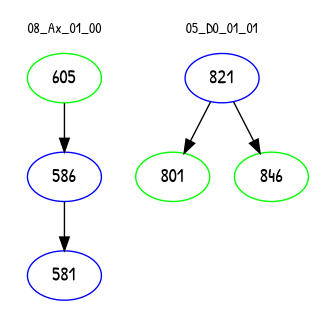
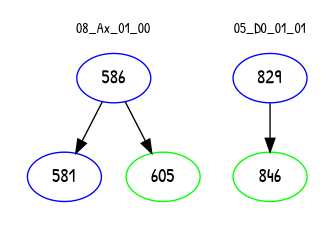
  digraph {
    fontname="Patrick Hand"
    node [color=blue fontname="Patrick Hand"]
    edge [color=black fontname="Patrick Hand"]
    n1 [label=586]
    n2 [label=581]
    n3 [color=green label=605]
-   n4 [label=821]
-   n5 [color=green label=801]
+   n4 [label=829]
    n6 [color=green label=846]
    subgraph cluster_1 {
      color=white
      fontsize=10
      label="08_Ax_01_00"
      n1
      n2
      n3
    }
    subgraph cluster_2 {
      color=white
      fontsize=10
      label="05_D0_01_01"
      n4
-     n5
      n6
    }
    n1 -> n2
-   n3 -> n1
-   n4 -> n5
+   n1 -> n3
    n4 -> n6
  }
